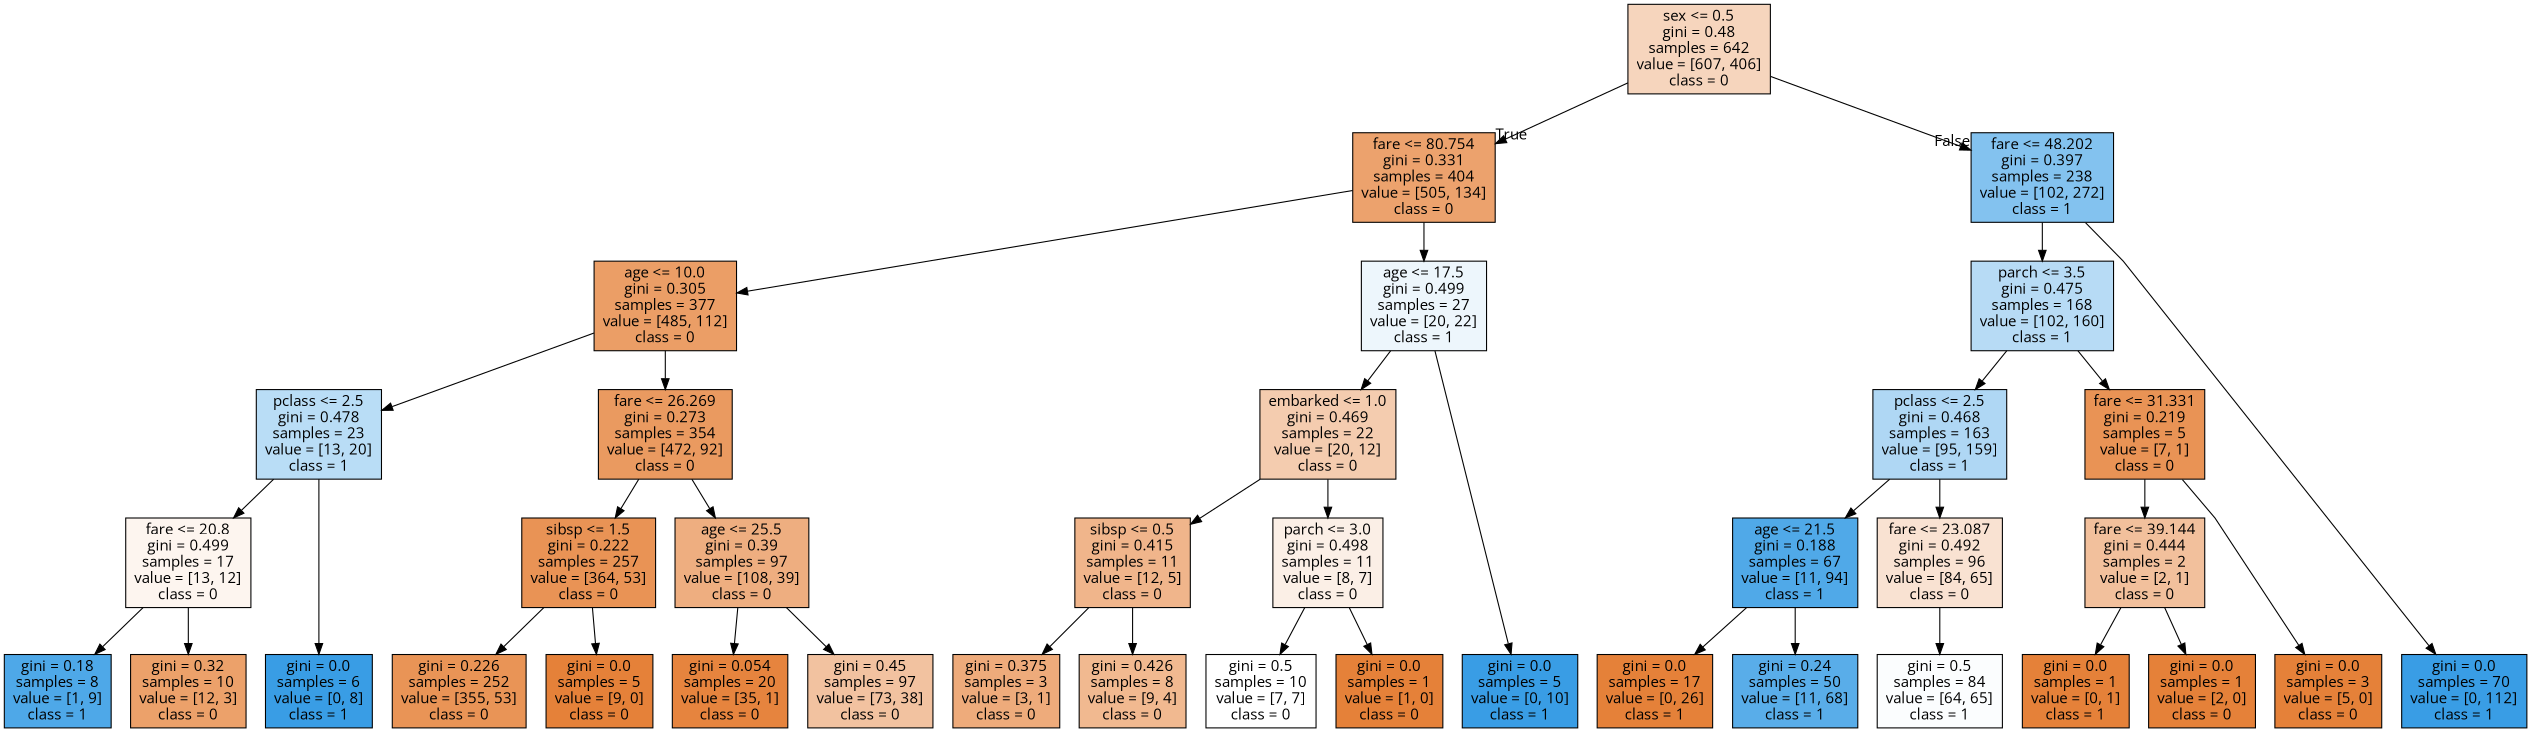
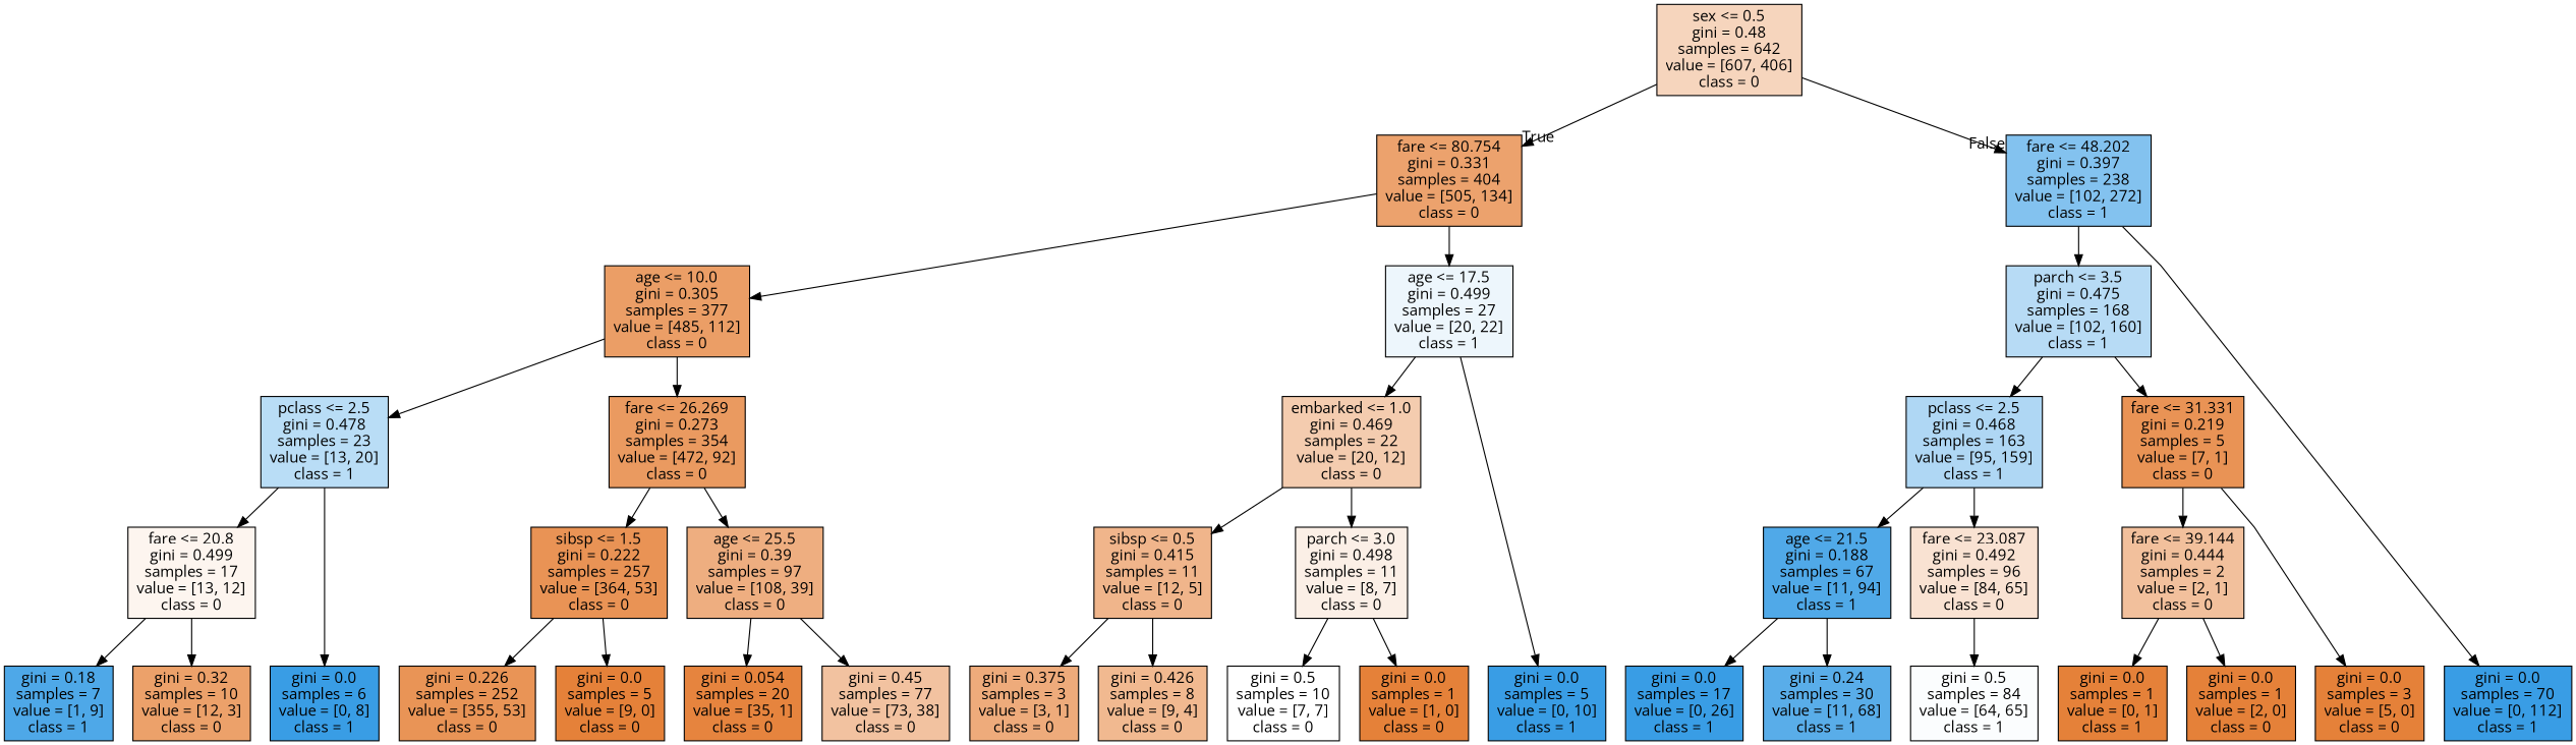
  digraph {
    fontname="Open Sans"
    ranksep=equally
    splines=polyline
    node [color=black fillcolor="#e58139ff" fontname="Open Sans" shape=box style=filled]
    edge [fontname="Open Sans"]
    n1 [fillcolor="#e5813954" label="sex <= 0.5\ngini = 0.48\nsamples = 642\nvalue = [607, 406]\nclass = 0"]
    n2 [fillcolor="#e58139bb" label="fare <= 80.754\ngini = 0.331\nsamples = 404\nvalue = [505, 134]\nclass = 0"]
    n3 [fillcolor="#399de59f" label="fare <= 48.202\ngini = 0.397\nsamples = 238\nvalue = [102, 272]\nclass = 1"]
    n4 [fillcolor="#e58139c4" label="age <= 10.0\ngini = 0.305\nsamples = 377\nvalue = [485, 112]\nclass = 0"]
    n5 [fillcolor="#399de517" label="age <= 17.5\ngini = 0.499\nsamples = 27\nvalue = [20, 22]\nclass = 1"]
    n6 [fillcolor="#399de55c" label="parch <= 3.5\ngini = 0.475\nsamples = 168\nvalue = [102, 160]\nclass = 1"]
    n7 [fillcolor="#399de559" label="pclass <= 2.5\ngini = 0.478\nsamples = 23\nvalue = [13, 20]\nclass = 1"]
    n8 [fillcolor="#e58139cd" label="fare <= 26.269\ngini = 0.273\nsamples = 354\nvalue = [472, 92]\nclass = 0"]
    n9 [fillcolor="#e5813966" label="embarked <= 1.0\ngini = 0.469\nsamples = 22\nvalue = [20, 12]\nclass = 0"]
    n10 [fillcolor="#399de567" label="pclass <= 2.5\ngini = 0.468\nsamples = 163\nvalue = [95, 159]\nclass = 1"]
    n11 [fillcolor="#e58139db" label="fare <= 31.331\ngini = 0.219\nsamples = 5\nvalue = [7, 1]\nclass = 0"]
    n12 [fillcolor="#e5813914" label="fare <= 20.8\ngini = 0.499\nsamples = 17\nvalue = [13, 12]\nclass = 0"]
    n13 [fillcolor="#e58139da" label="sibsp <= 1.5\ngini = 0.222\nsamples = 257\nvalue = [364, 53]\nclass = 0"]
    n14 [fillcolor="#e58139a3" label="age <= 25.5\ngini = 0.39\nsamples = 97\nvalue = [108, 39]\nclass = 0"]
    n15 [fillcolor="#e5813995" label="sibsp <= 0.5\ngini = 0.415\nsamples = 11\nvalue = [12, 5]\nclass = 0"]
    n16 [fillcolor="#e5813920" label="parch <= 3.0\ngini = 0.498\nsamples = 11\nvalue = [8, 7]\nclass = 0"]
    n17 [fillcolor="#399de5e1" label="age <= 21.5\ngini = 0.188\nsamples = 67\nvalue = [11, 94]\nclass = 1"]
    n18 [fillcolor="#e581393a" label="fare <= 23.087\ngini = 0.492\nsamples = 96\nvalue = [84, 65]\nclass = 0"]
    n19 [fillcolor="#e581397f" label="fare <= 39.144\ngini = 0.444\nsamples = 2\nvalue = [2, 1]\nclass = 0"]
    n20 [fillcolor="#399de5ff" label="gini = 0.0\nsamples = 6\nvalue = [0, 8]\nclass = 1"]
-   n21 [fillcolor="#399de5e3" label="gini = 0.18\nsamples = 8\nvalue = [1, 9]\nclass = 1"]
+   n21 [fillcolor="#399de5e3" label="gini = 0.18\nsamples = 7\nvalue = [1, 9]\nclass = 1"]
    n22 [fillcolor="#e58139bf" label="gini = 0.32\nsamples = 10\nvalue = [12, 3]\nclass = 0"]
    n23 [fillcolor="#e58139d9" label="gini = 0.226\nsamples = 252\nvalue = [355, 53]\nclass = 0"]
    n24 [label="gini = 0.0\nsamples = 5\nvalue = [9, 0]\nclass = 0"]
    n25 [fillcolor="#e58139f8" label="gini = 0.054\nsamples = 20\nvalue = [35, 1]\nclass = 0"]
-   n26 [fillcolor="#e581397a" label="gini = 0.45\nsamples = 97\nvalue = [73, 38]\nclass = 0"]
+   n26 [fillcolor="#e581397a" label="gini = 0.45\nsamples = 77\nvalue = [73, 38]\nclass = 0"]
    n27 [fillcolor="#399de5ff" label="gini = 0.0\nsamples = 5\nvalue = [0, 10]\nclass = 1"]
    n28 [fillcolor="#e58139aa" label="gini = 0.375\nsamples = 3\nvalue = [3, 1]\nclass = 0"]
    n29 [fillcolor="#e581398e" label="gini = 0.426\nsamples = 8\nvalue = [9, 4]\nclass = 0"]
    n30 [fillcolor="#e5813900" label="gini = 0.5\nsamples = 10\nvalue = [7, 7]\nclass = 0"]
    n31 [label="gini = 0.0\nsamples = 1\nvalue = [1, 0]\nclass = 0"]
-   n32 [label="gini = 0.0\nsamples = 17\nvalue = [0, 26]\nclass = 1"]
-   n33 [fillcolor="#399de5d6" label="gini = 0.24\nsamples = 50\nvalue = [11, 68]\nclass = 1"]
+   n32 [fillcolor="#399de5ff" label="gini = 0.0\nsamples = 17\nvalue = [0, 26]\nclass = 1"]
+   n33 [fillcolor="#399de5d6" label="gini = 0.24\nsamples = 30\nvalue = [11, 68]\nclass = 1"]
    n34 [fillcolor="#399de504" label="gini = 0.5\nsamples = 84\nvalue = [64, 65]\nclass = 1"]
    n35 [label="gini = 0.0\nsamples = 3\nvalue = [5, 0]\nclass = 0"]
    n36 [label="gini = 0.0\nsamples = 1\nvalue = [0, 1]\nclass = 1"]
    n37 [label="gini = 0.0\nsamples = 1\nvalue = [2, 0]\nclass = 0"]
    n38 [fillcolor="#399de5ff" label="gini = 0.0\nsamples = 70\nvalue = [0, 112]\nclass = 1"]
    subgraph sub_1 {
      rank=same
      n1
    }
    subgraph sub_2 {
      rank=same
      n2
      n3
    }
    subgraph sub_3 {
      rank=same
      n4
      n5
      n6
    }
    subgraph sub_4 {
      rank=same
      n7
      n8
      n9
      n10
      n11
    }
    subgraph sub_5 {
      rank=same
      n12
      n13
      n14
      n15
      n16
      n17
      n18
      n19
    }
    subgraph sub_6 {
      rank=same
      n20
      n21
      n22
      n23
      n24
      n25
      n26
      n27
      n28
      n29
      n30
      n31
      n32
      n33
      n34
      n35
      n36
      n37
      n38
    }
    n1 -> n2 [headlabel=True labelangle=45 labeldistance=2.5]
    n1 -> n3 [headlabel=False labelangle=-45 labeldistance=2.5]
    n2 -> n4
    n2 -> n5
    n3 -> n6
    n3 -> n38
    n4 -> n7
    n4 -> n8
    n5 -> n9
    n5 -> n27
    n6 -> n10
    n6 -> n11
    n7 -> n12
    n7 -> n20
    n8 -> n13
    n8 -> n14
    n9 -> n15
    n9 -> n16
    n10 -> n17
    n10 -> n18
    n11 -> n19
    n11 -> n35
    n12 -> n21
    n12 -> n22
    n13 -> n23
    n13 -> n24
    n14 -> n25
    n14 -> n26
    n15 -> n28
    n15 -> n29
    n16 -> n30
    n16 -> n31
    n17 -> n32
    n17 -> n33
    n18 -> n34
    n19 -> n36
    n19 -> n37
  }
